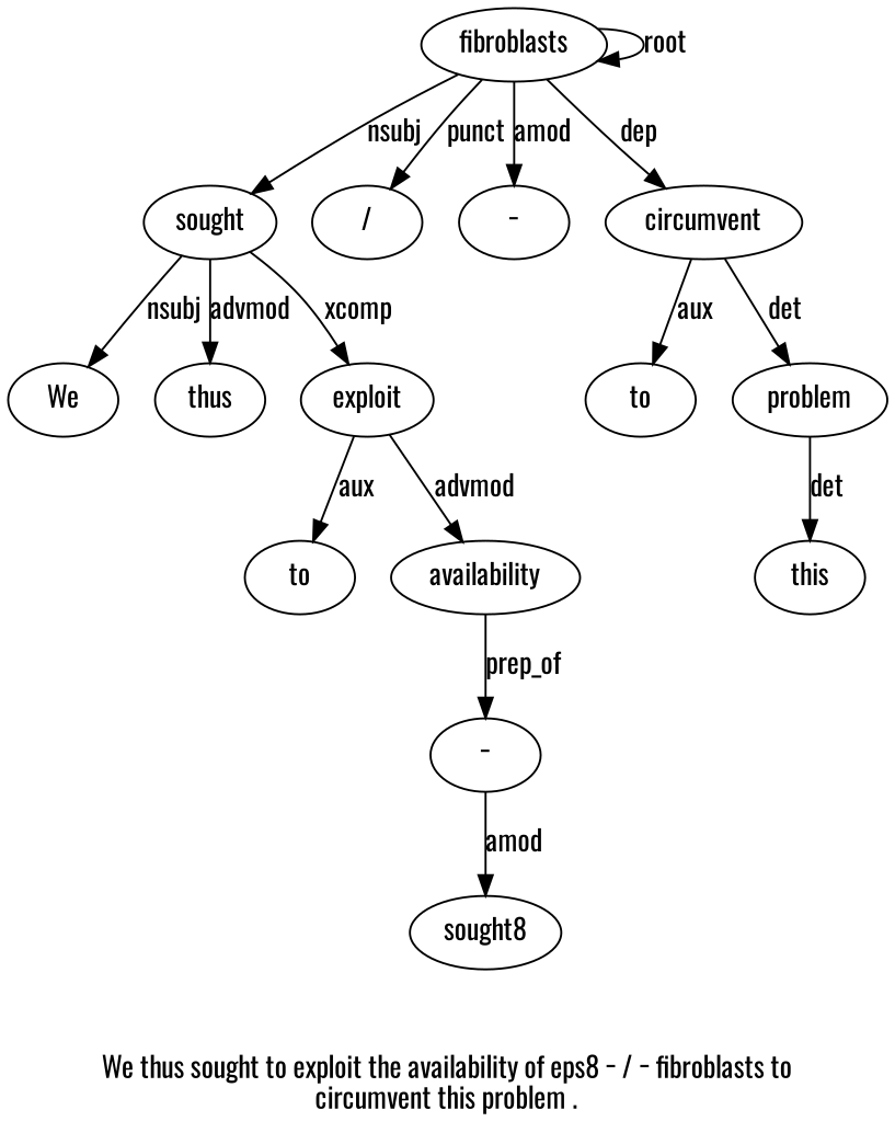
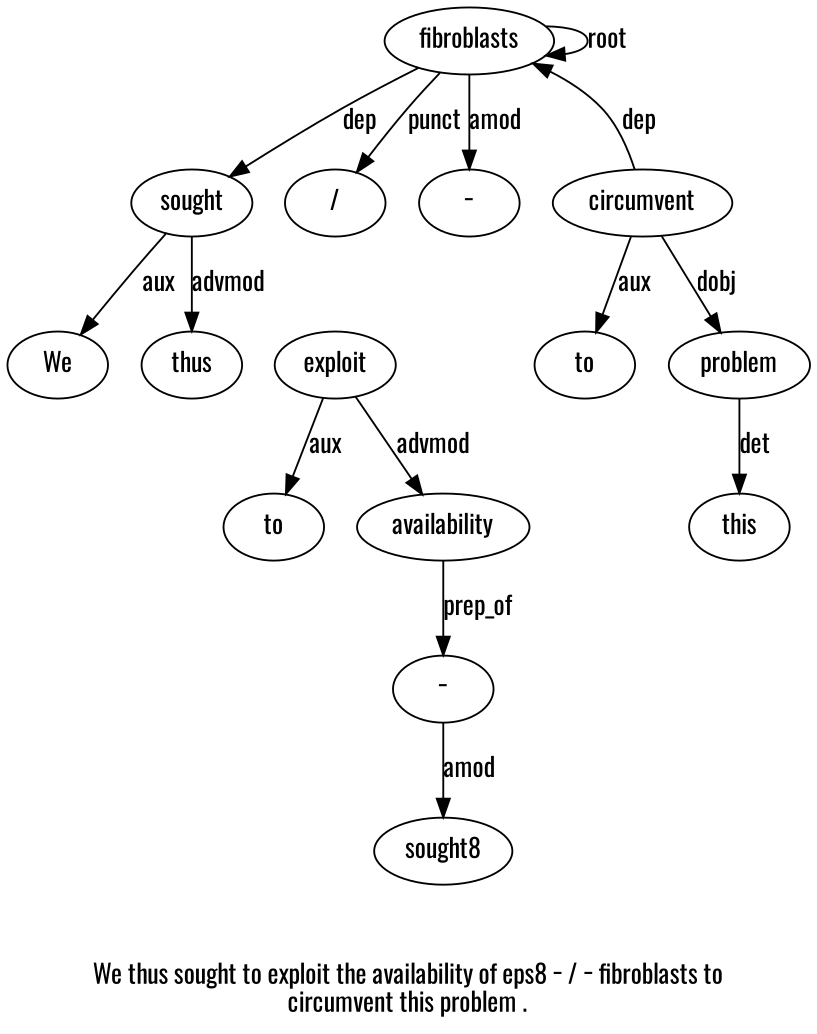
  digraph {
    fontname=Oswald
    label="We thus sought to exploit the availability of eps8 − / − fibroblasts to\ncircumvent this problem ."
    node [fillcolor=white fontname=Oswald style=filled]
    edge [fontname=Oswald]
    n1 [label=sought]
    n2 [label=We]
    n3 [label=thus]
    n4 [label=exploit]
    n5 [label=to]
    n6 [label=availability]
    n7 [label=fibroblasts]
    n8 [label="/"]
    n9 [label="−"]
    n10 [label=circumvent]
    n11 [label=to]
    n12 [label=problem]
    n13 [label="−"]
    n14 [label=sought8]
    n15 [label=this]
-   n1 -> n2 [label=nsubj]
+   n1 -> n2 [label=aux]
    n1 -> n3 [label=advmod]
-   n1 -> n4 [label=xcomp]
    n4 -> n5 [label=aux]
    n4 -> n6 [label=advmod]
    n6 -> n13 [label=prep_of]
-   n7 -> n1 [label=nsubj]
+   n7 -> n1 [label=dep]
    n7 -> n7 [label=root]
    n7 -> n8 [label=punct]
    n7 -> n9 [label=amod]
-   n7 -> n10 [label=dep]
+   n10 -> n7 [label=dep]
    n10 -> n11 [label=aux]
-   n10 -> n12 [label=det]
+   n10 -> n12 [label=dobj]
    n12 -> n15 [label=det]
    n13 -> n14 [label=amod]
  }
